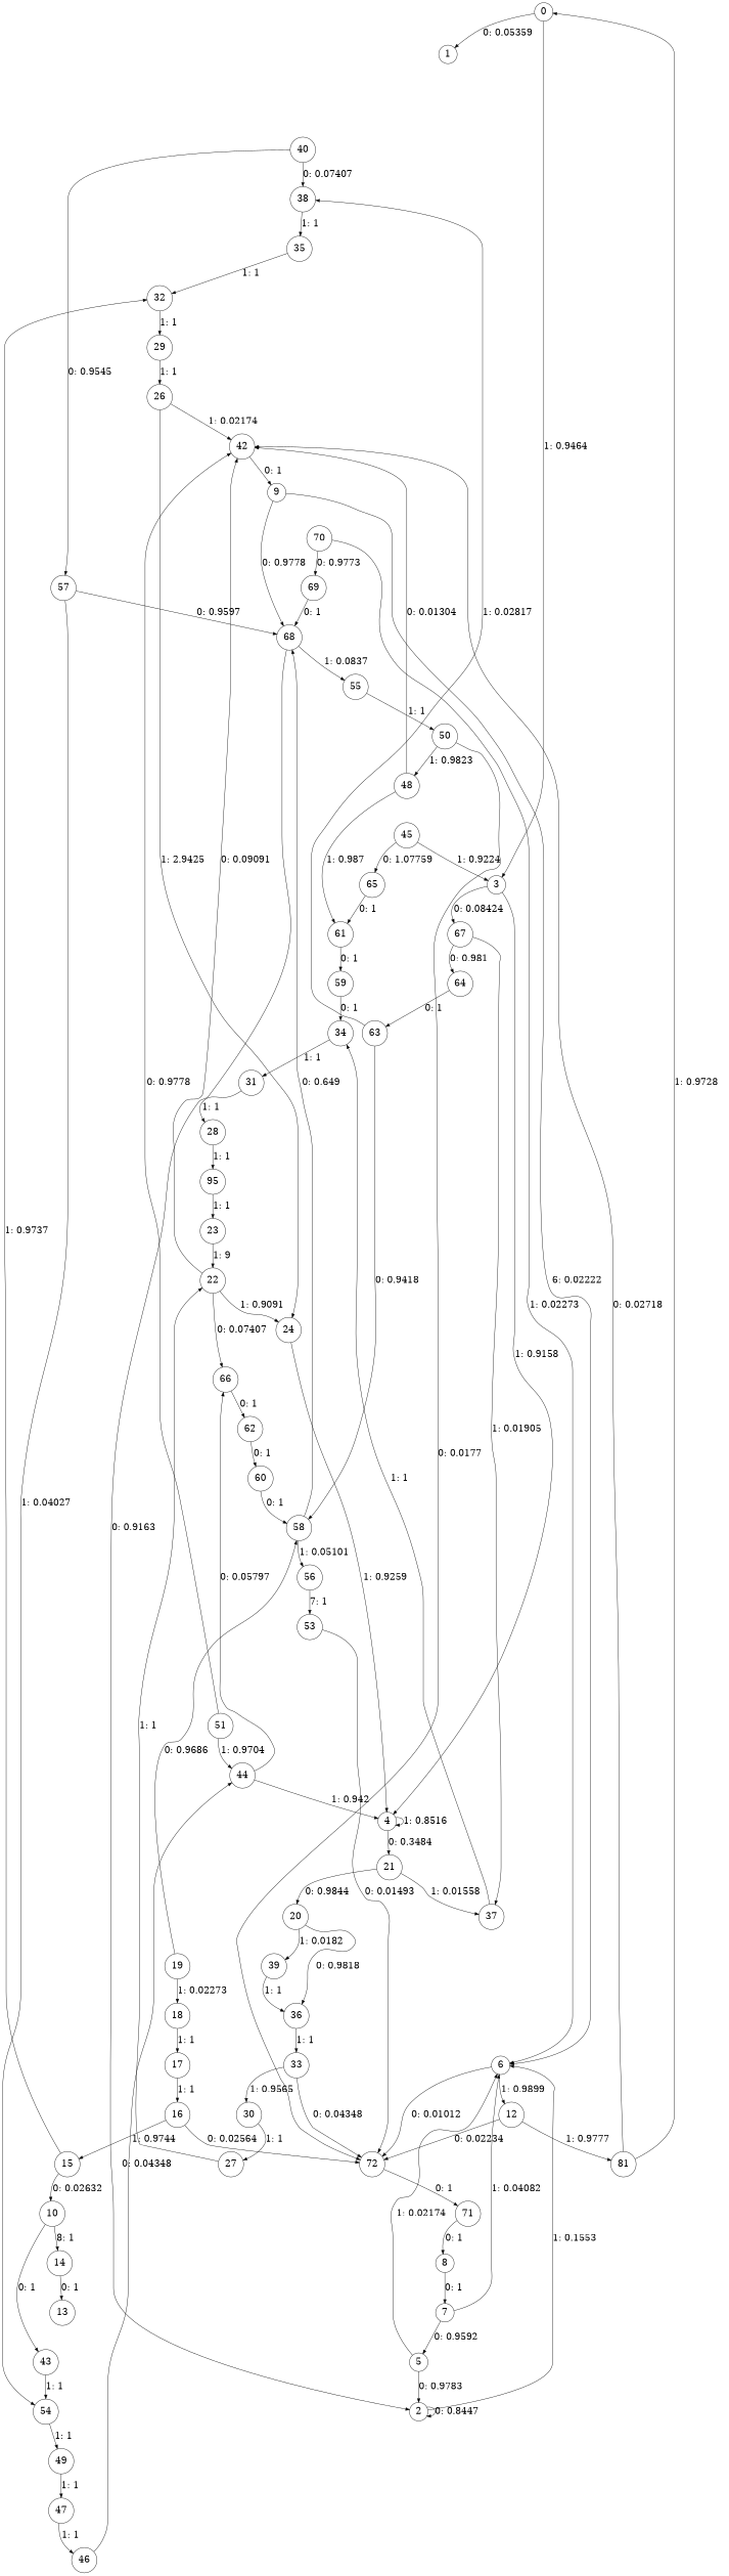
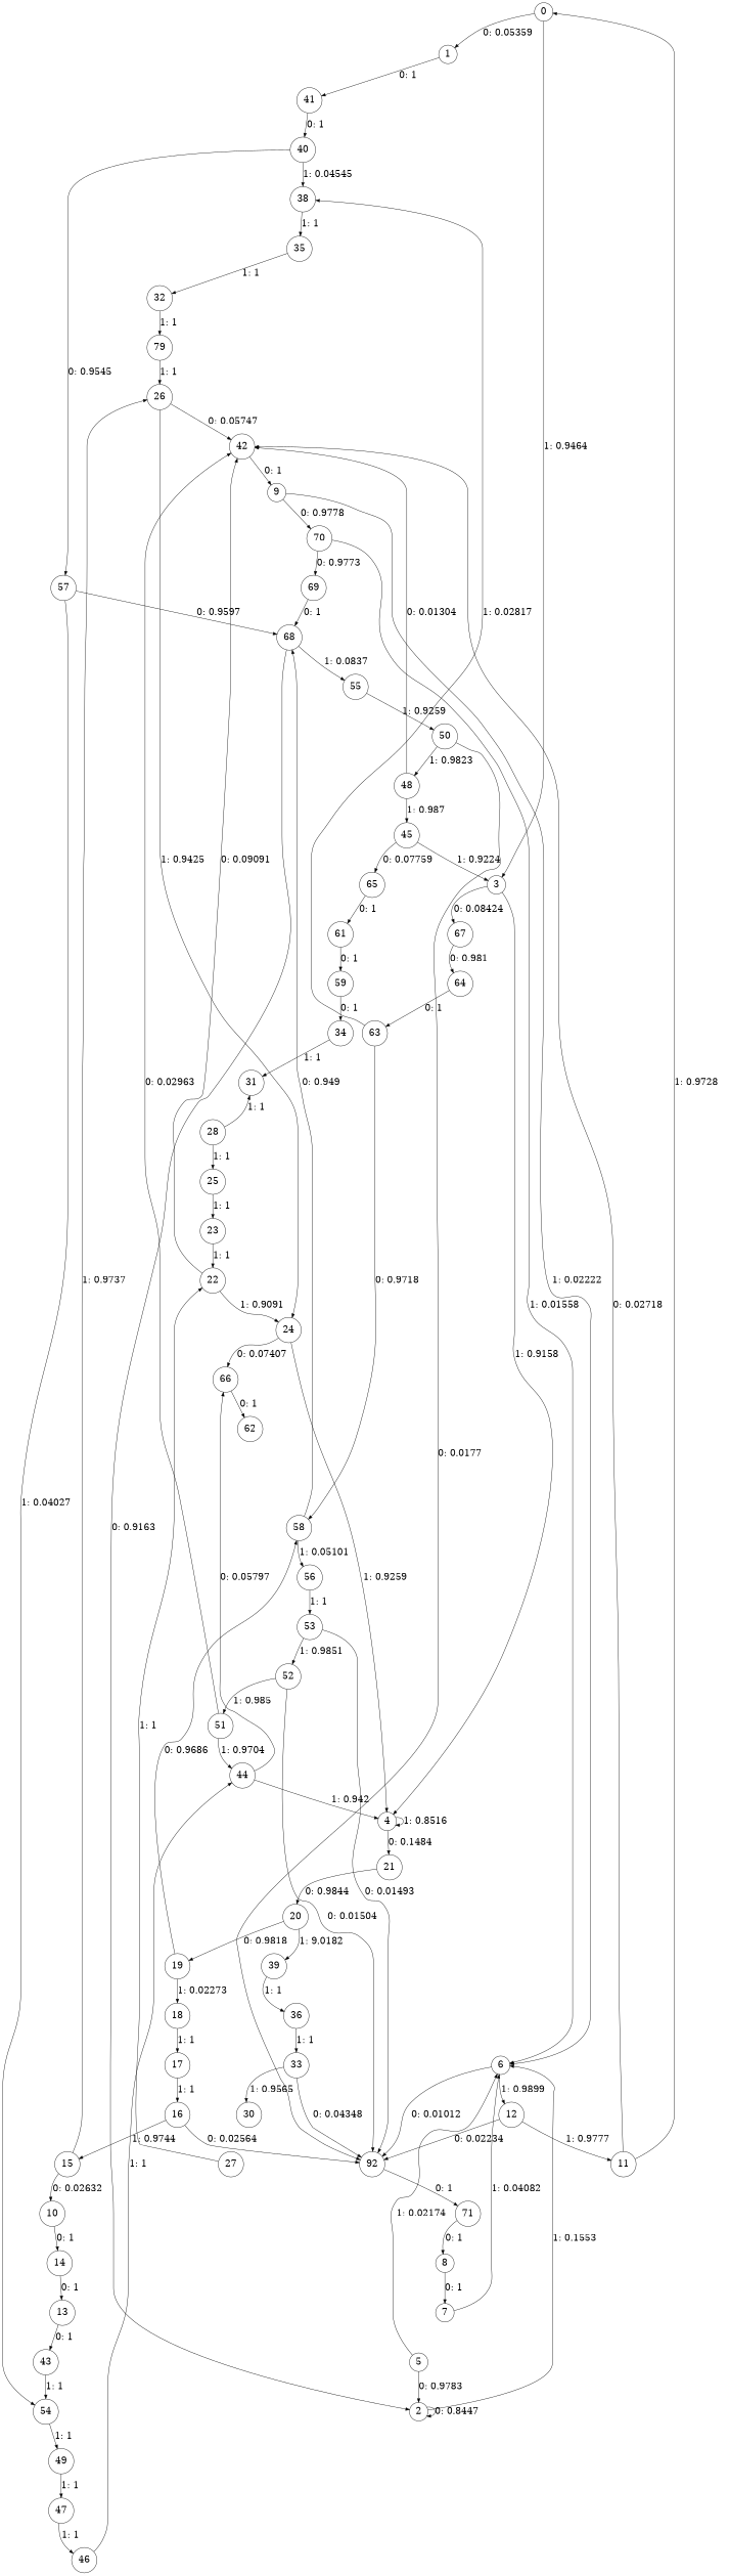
  digraph {
    node [fontsize=24 shape=circle]
    edge [fontsize=24]
    0
    1
    3
+   41
    67
    4
    40
-   37
    64
    21
    38
    57
    2
    6
-   72
+   72 [label=92]
    12
    71
-   11 [label=81]
+   11
    34
    63
    20
    19
    39
    5
    8
    42
    7
    9
    70
    69
    68
    10
    14
    13
    43
    54
    49
    15
    26
    24
    66
    16
    17
    18
    58
    56
    53
    55
    36
    33
    31
    22
    62
    23
-   60
-   25 [label=95]
+   25
    27
    28
-   29
+   29 [label=79]
    30
    32
    35
    47
    44
    45
    65
    61
    59
    46
    48
    50
    51
+   52
    0 -> 1 [label="0: 0.05359  "]
    0 -> 3 [label="1: 0.9464   "]
+   1 -> 41 [label="0: 1        "]
    3 -> 67 [label="0: 0.08424  "]
    3 -> 4 [label="1: 0.9158   "]
-   67 -> 37 [label="1: 0.01905  "]
+   41 -> 40 [label="0: 1        "]
    67 -> 64 [label="0: 0.981    "]
    4 -> 4 [label="1: 0.8516   "]
-   4 -> 21 [label="0: 0.3484   "]
-   40 -> 38 [label="0: 0.07407  "]
+   4 -> 21 [label="0: 0.1484   "]
+   40 -> 38 [label="1: 0.04545  "]
    40 -> 57 [label="0: 0.9545   "]
-   37 -> 34 [label="1: 1        "]
    64 -> 63 [label="0: 1        "]
-   21 -> 37 [label="1: 0.01558  "]
    21 -> 20 [label="0: 0.9844   "]
    38 -> 35 [label="1: 1        "]
    57 -> 68 [label="0: 0.9597   "]
    57 -> 54 [label="1: 0.04027  "]
    2 -> 2 [label="0: 0.8447   "]
    2 -> 6 [label="1: 0.1553   "]
    6 -> 72 [label="0: 0.01012  "]
    6 -> 12 [label="1: 0.9899   "]
    72 -> 71 [label="0: 1        "]
    12 -> 72 [label="0: 0.02234  "]
    12 -> 11 [label="1: 0.9777   "]
    71 -> 8 [label="0: 1        "]
    11 -> 0 [label="1: 0.9728   "]
    11 -> 42 [label="0: 0.02718  "]
    34 -> 31 [label="1: 1        "]
    63 -> 38 [label="1: 0.02817  "]
-   63 -> 58 [label="0: 0.9418   "]
-   20 -> 36 [label="0: 0.9818   "]
-   20 -> 39 [label="1: 0.0182   "]
+   63 -> 58 [label="0: 0.9718   "]
+   20 -> 19 [label="0: 0.9818   "]
+   20 -> 39 [label="1: 9.0182   "]
    19 -> 18 [label="1: 0.02273  "]
    19 -> 58 [label="0: 0.9686   "]
    39 -> 36 [label="1: 1        "]
    5 -> 2 [label="0: 0.9783   "]
    5 -> 6 [label="1: 0.02174  "]
    8 -> 7 [label="0: 1        "]
    42 -> 9 [label="0: 1        "]
    7 -> 6 [label="1: 0.04082  "]
-   7 -> 5 [label="0: 0.9592   "]
-   9 -> 6 [label="6: 0.02222  "]
-   9 -> 68 [label="0: 0.9778   "]
-   70 -> 6 [label="1: 0.02273  "]
+   9 -> 6 [label="1: 0.02222  "]
+   9 -> 70 [label="0: 0.9778   "]
+   70 -> 6 [label="1: 0.01558  "]
    70 -> 69 [label="0: 0.9773   "]
    69 -> 68 [label="0: 1        "]
    68 -> 2 [label="0: 0.9163   "]
    68 -> 55 [label="1: 0.0837   "]
-   10 -> 14 [label="8: 1        "]
+   10 -> 14 [label="0: 1        "]
    14 -> 13 [label="0: 1        "]
-   10 -> 43 [label="0: 1        "]
+   13 -> 43 [label="0: 1        "]
    43 -> 54 [label="1: 1        "]
    54 -> 49 [label="1: 1        "]
    49 -> 47 [label="1: 1        "]
    15 -> 10 [label="0: 0.02632  "]
-   15 -> 32 [label="1: 0.9737   "]
-   26 -> 42 [label="1: 0.02174  "]
-   26 -> 24 [label="1: 2.9425   "]
+   15 -> 26 [label="1: 0.9737   "]
+   26 -> 42 [label="0: 0.05747  "]
+   26 -> 24 [label="1: 0.9425   "]
    24 -> 4 [label="1: 0.9259   "]
-   22 -> 66 [label="0: 0.07407  "]
+   24 -> 66 [label="0: 0.07407  "]
    66 -> 62 [label="0: 1        "]
    16 -> 72 [label="0: 0.02564  "]
    16 -> 15 [label="1: 0.9744   "]
    17 -> 16 [label="1: 1        "]
    18 -> 17 [label="1: 1        "]
-   58 -> 68 [label="0: 0.649    "]
+   58 -> 68 [label="0: 0.949    "]
    58 -> 56 [label="1: 0.05101  "]
-   56 -> 53 [label="7: 1        "]
+   56 -> 53 [label="1: 1        "]
    53 -> 72 [label="0: 0.01493  "]
-   55 -> 50 [label="1: 1        "]
+   53 -> 52 [label="1: 0.9851   "]
+   55 -> 50 [label="1: 0.9259   "]
    36 -> 33 [label="1: 1        "]
    33 -> 72 [label="0: 0.04348  "]
    33 -> 30 [label="1: 0.9565   "]
-   31 -> 28 [label="1: 1        "]
+   28 -> 31 [label="1: 1        "]
    22 -> 42 [label="0: 0.09091  "]
    22 -> 24 [label="1: 0.9091   "]
-   62 -> 60 [label="0: 1        "]
-   23 -> 22 [label="1: 9        "]
-   60 -> 58 [label="0: 1        "]
+   23 -> 22 [label="1: 1        "]
    25 -> 23 [label="1: 1        "]
    27 -> 22 [label="1: 1        "]
    28 -> 25 [label="1: 1        "]
    29 -> 26 [label="1: 1        "]
-   30 -> 27 [label="1: 1        "]
    32 -> 29 [label="1: 1        "]
    35 -> 32 [label="1: 1        "]
    47 -> 46 [label="1: 1        "]
    44 -> 4 [label="1: 0.942    "]
    44 -> 66 [label="0: 0.05797  "]
    45 -> 3 [label="1: 0.9224   "]
-   45 -> 65 [label="0: 1.07759  "]
+   45 -> 65 [label="0: 0.07759  "]
    65 -> 61 [label="0: 1        "]
    61 -> 59 [label="0: 1        "]
    59 -> 34 [label="0: 1        "]
-   46 -> 44 [label="0: 0.04348  "]
+   46 -> 44 [label="1: 1        "]
    48 -> 42 [label="0: 0.01304  "]
-   48 -> 61 [label="1: 0.987    "]
+   48 -> 45 [label="1: 0.987    "]
    50 -> 72 [label="0: 0.0177   "]
    50 -> 48 [label="1: 0.9823   "]
-   51 -> 42 [label="0: 0.9778   "]
+   51 -> 42 [label="0: 0.02963  "]
    51 -> 44 [label="1: 0.9704   "]
+   52 -> 72 [label="0: 0.01504  "]
+   52 -> 51 [label="1: 0.985    "]
  }
